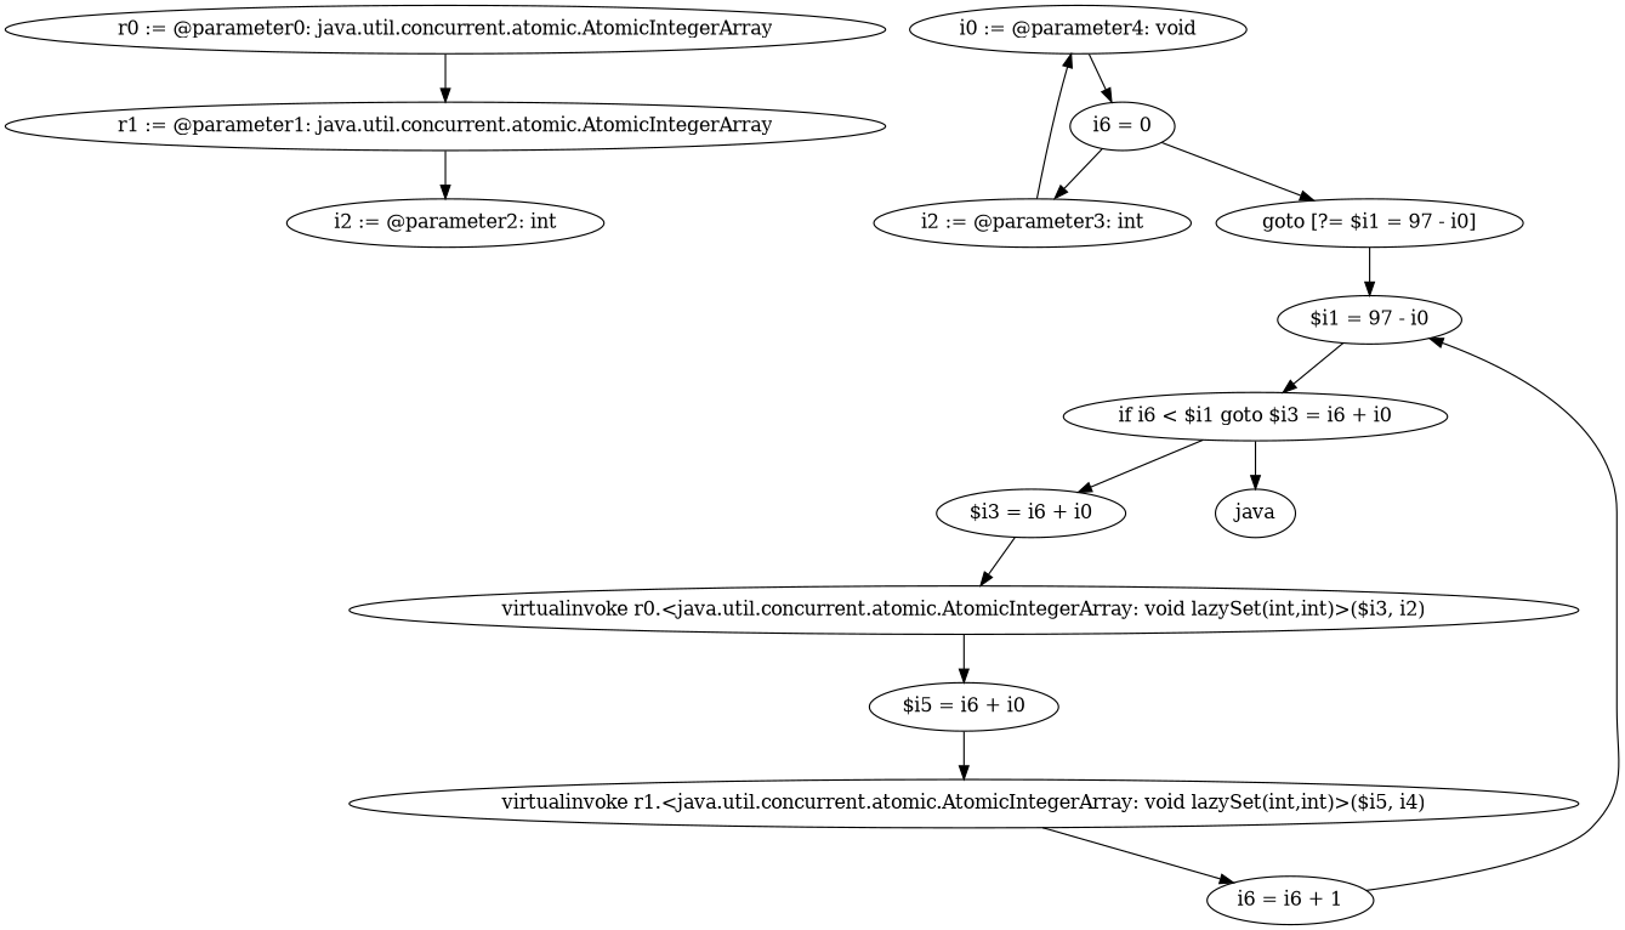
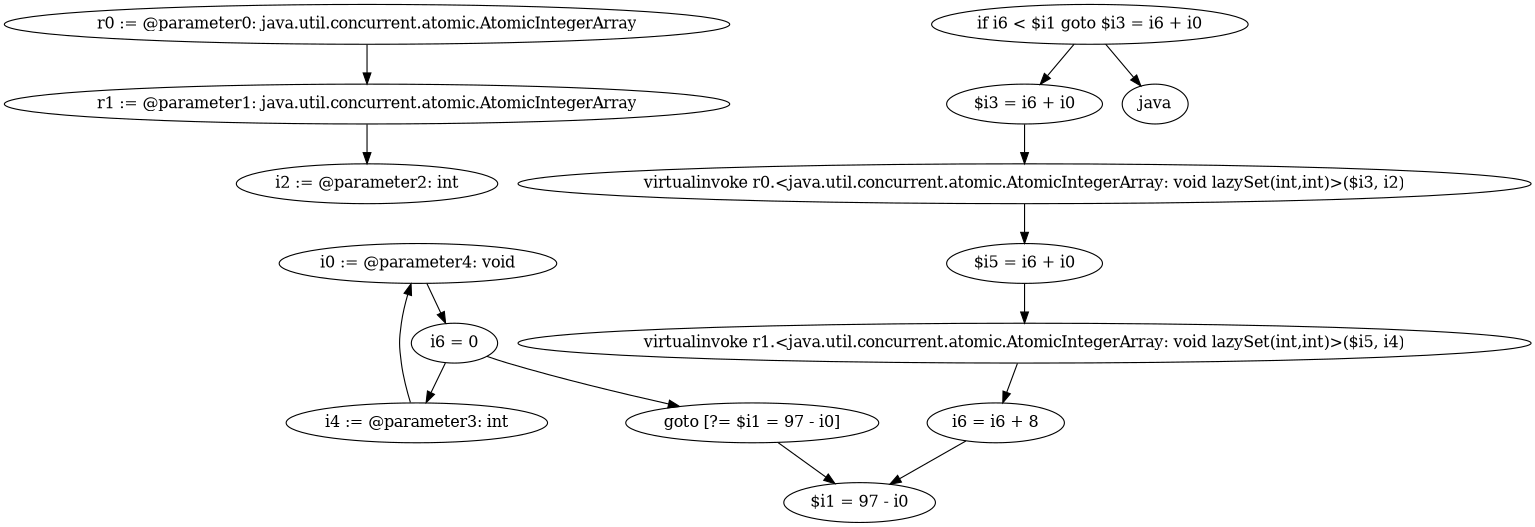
  digraph {
    fontname="DejaVu Serif"
    node [fontname="DejaVu Serif"]
    edge [fontname="DejaVu Serif"]
    "r0 := @parameter0: java.util.concurrent.atomic.AtomicIntegerArray"
    "r1 := @parameter1: java.util.concurrent.atomic.AtomicIntegerArray"
    "i2 := @parameter2: int"
    n4 [label="i0 := @parameter4: void"]
-   "i4 := @parameter3: int" [label="i2 := @parameter3: int"]
+   "i4 := @parameter3: int"
    "i6 = 0"
    "goto [?= $i1 = 97 - i0]"
    "$i1 = 97 - i0"
    "if i6 < $i1 goto $i3 = i6 + i0"
    "$i3 = i6 + i0"
    "virtualinvoke r0.<java.util.concurrent.atomic.AtomicIntegerArray: void lazySet(int,int)>($i3, i2)"
    "$i5 = i6 + i0"
    "virtualinvoke r1.<java.util.concurrent.atomic.AtomicIntegerArray: void lazySet(int,int)>($i5, i4)"
-   "i6 = i6 + 1"
+   "i6 = i6 + 1" [label="i6 = i6 + 8"]
    n15 [label=java]
    "r0 := @parameter0: java.util.concurrent.atomic.AtomicIntegerArray" -> "r1 := @parameter1: java.util.concurrent.atomic.AtomicIntegerArray"
    "r1 := @parameter1: java.util.concurrent.atomic.AtomicIntegerArray" -> "i2 := @parameter2: int"
    n4 -> "i6 = 0"
    "i4 := @parameter3: int" -> n4
    "i6 = 0" -> "i4 := @parameter3: int"
    "i6 = 0" -> "goto [?= $i1 = 97 - i0]"
    "goto [?= $i1 = 97 - i0]" -> "$i1 = 97 - i0"
-   "$i1 = 97 - i0" -> "if i6 < $i1 goto $i3 = i6 + i0"
    "if i6 < $i1 goto $i3 = i6 + i0" -> "$i3 = i6 + i0"
    "if i6 < $i1 goto $i3 = i6 + i0" -> n15
    "$i3 = i6 + i0" -> "virtualinvoke r0.<java.util.concurrent.atomic.AtomicIntegerArray: void lazySet(int,int)>($i3, i2)"
    "virtualinvoke r0.<java.util.concurrent.atomic.AtomicIntegerArray: void lazySet(int,int)>($i3, i2)" -> "$i5 = i6 + i0"
    "$i5 = i6 + i0" -> "virtualinvoke r1.<java.util.concurrent.atomic.AtomicIntegerArray: void lazySet(int,int)>($i5, i4)"
    "virtualinvoke r1.<java.util.concurrent.atomic.AtomicIntegerArray: void lazySet(int,int)>($i5, i4)" -> "i6 = i6 + 1"
    "i6 = i6 + 1" -> "$i1 = 97 - i0"
  }
